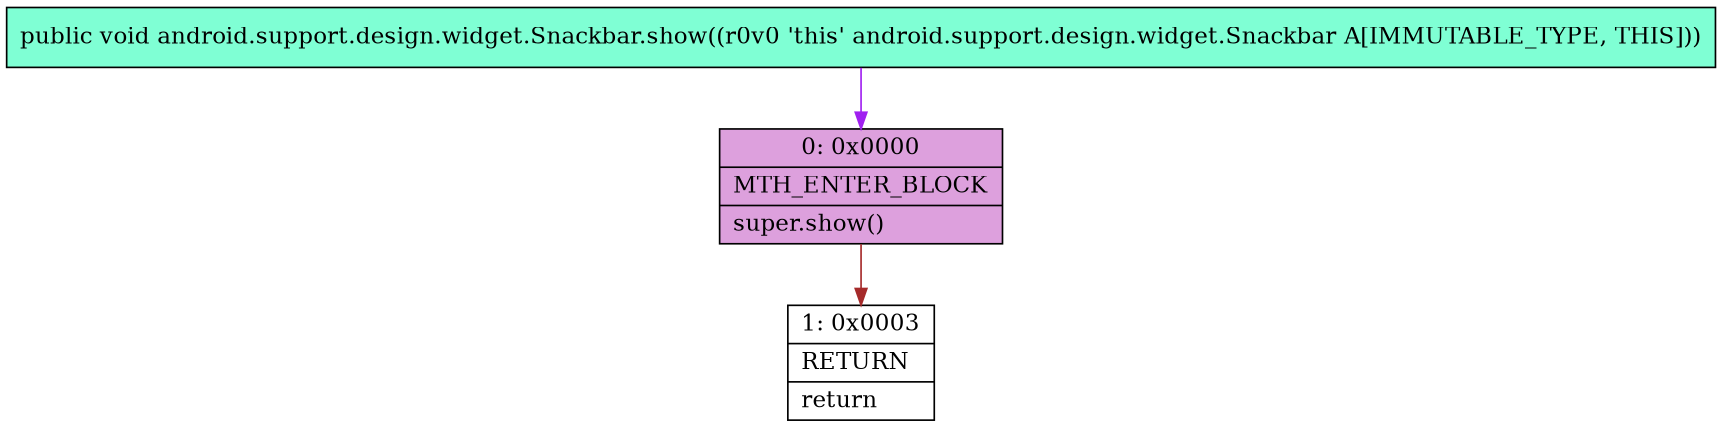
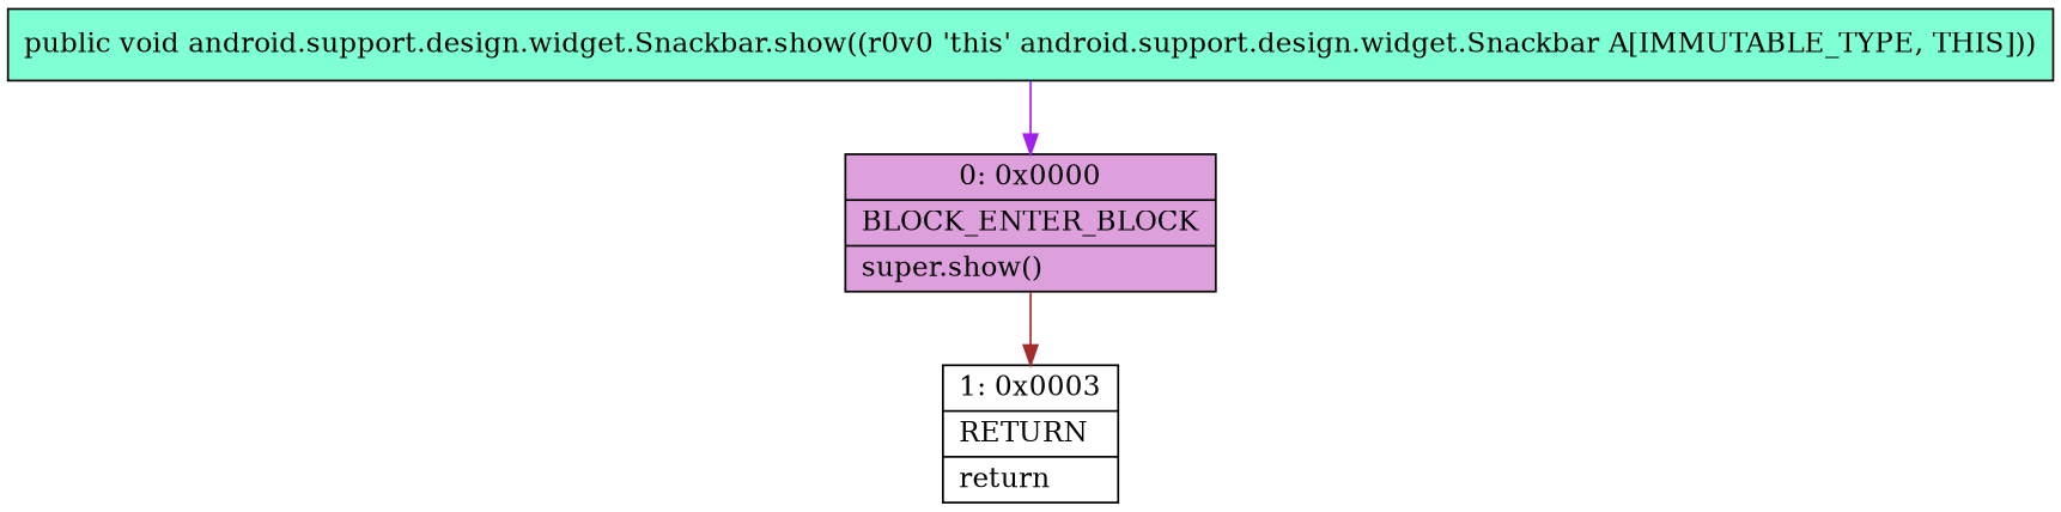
  digraph {
    node [shape=record style=filled]
-   n1 [label="{0\:\ 0x0000|MTH_ENTER_BLOCK\l|super.show()\l}" fillcolor=plum]
+   n1 [label="{0\:\ 0x0000|BLOCK_ENTER_BLOCK\l|super.show()\l}" fillcolor=plum]
    n2 [label="{1\:\ 0x0003|RETURN\l|return\l}" fillcolor=white]
    n3 [label="{public void android.support.design.widget.Snackbar.show((r0v0 'this' android.support.design.widget.Snackbar A[IMMUTABLE_TYPE, THIS])) }" fillcolor=aquamarine]
    n1 -> n2 [color=brown]
    n3 -> n1 [color=purple]
  }
